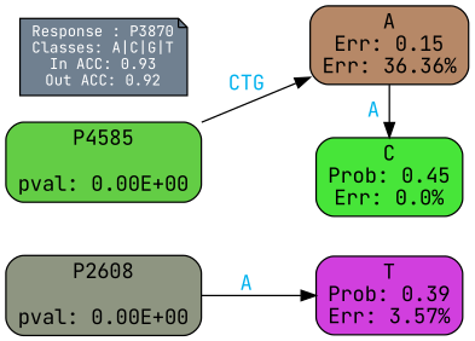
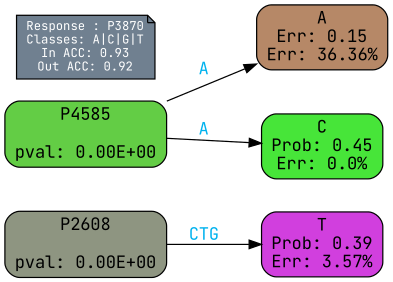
  digraph {
    fontname="JetBrains Mono"
    rankdir=LR
    ranksep=equally
    splines=polylines
    node [color=black fontname="JetBrains Mono" shape=box style="filled, rounded"]
    edge [fontcolor=deepskyblue2 fontname="JetBrains Mono"]
    n1 [fillcolor="#d13fde" label="T\nProb: 0.39\nErr: 3.57%"]
    n2 [fillcolor="#47e539" label="C\nProb: 0.45\nErr: 0.0%"]
    n3 [fillcolor="#b68867" label="A\nErr: 0.15\nErr: 36.36%"]
    n4 [align=left fillcolor=slategray fontcolor=white fontsize=10 label="Response : P3870\nClasses: A|C|G|T\nIn ACC: 0.93\nOut ACC: 0.92\n" shape=note style=filled]
    n5 [fillcolor="#8e9581" label="P2608\n\npval: 0.00E+00"]
    n6 [fillcolor="#63cd45" label="P4585\n\npval: 0.00E+00"]
    subgraph sub_1 {
      rank=same
      n1
      n2
      n3
    }
    subgraph sub_2 {
      rank=same
      n4
      n5
    }
-   n5 -> n1 [label=A]
-   n3 -> n2 [label=A]
-   n6 -> n3 [label=CTG]
+   n5 -> n1 [label=CTG]
+   n6 -> n2 [label=A]
+   n6 -> n3 [label=A]
  }
